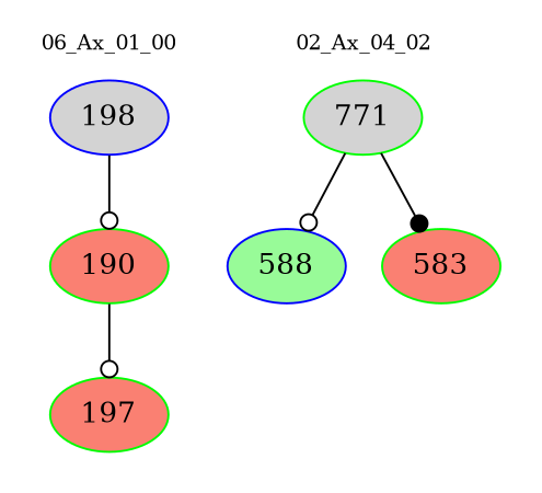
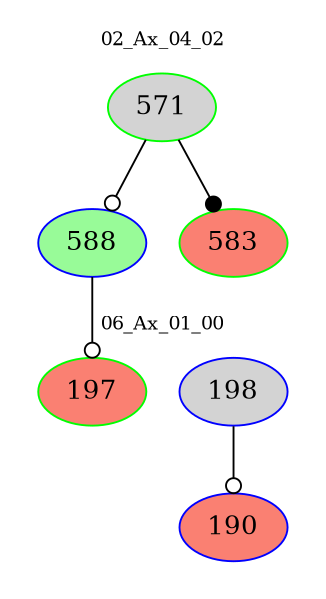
  digraph {
    node [color=green fillcolor=salmon style=filled]
    edge [arrowhead=odot color=black]
    n1 [color=blue fillcolor=lightgrey label=198]
-   n2 [label=190]
+   n2 [color=blue label=190]
    n3 [label=197]
    n4 [color=blue fillcolor=palegreen label=588]
-   n5 [fillcolor=lightgrey label=771]
+   n5 [fillcolor=lightgrey label=571]
    n6 [label=583]
    subgraph cluster_1 {
      color=white
      fontsize=10
      label="06_Ax_01_00"
      n1
      n2
      n3
    }
    subgraph cluster_2 {
      color=white
      fontsize=10
      label="02_Ax_04_02"
      n4
      n5
      n6
    }
    n1 -> n2
-   n2 -> n3
+   n4 -> n3
    n5 -> n4
    n5 -> n6 [arrowhead=dot]
  }
